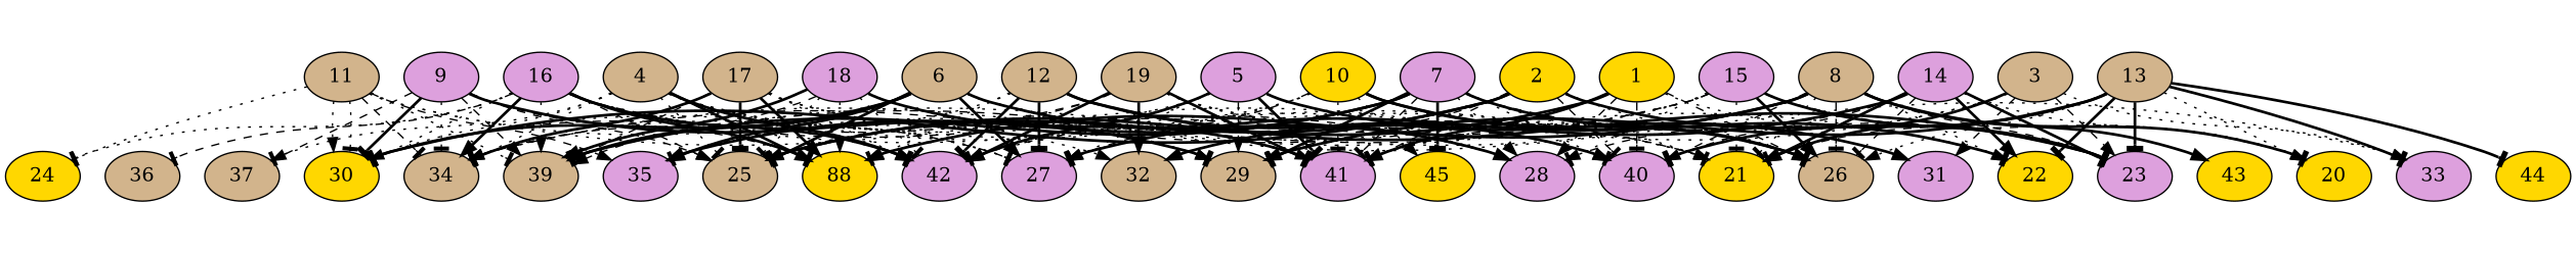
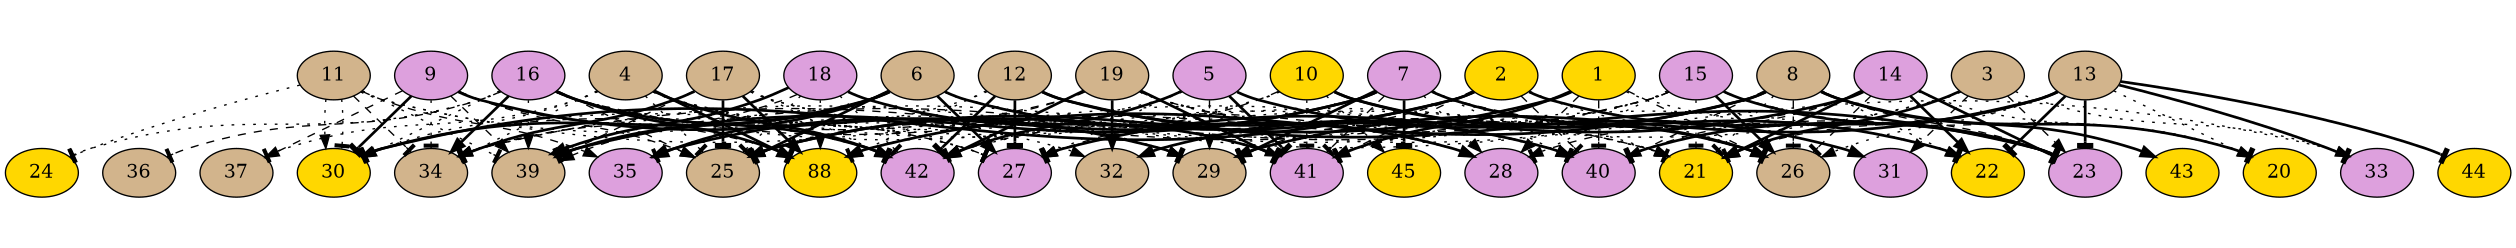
  digraph {
    node [alpha=0.13 fillcolor=tan style=filled]
    edge [arrowhead=tee style=dotted]
    1 [alpha=0.18 expect_size=42473472 fillcolor=gold]
    23 [alpha=0.08 expect_size=19857408 fillcolor=plum]
    25 [expect_size=45251584]
    26 [alpha=0.10 expect_size=52268032]
    27 [alpha=0.07 expect_size=34879488 fillcolor=plum]
    28 [alpha=0.16 expect_size=9889792 fillcolor=plum]
    34 [alpha=0.06 expect_size=33613824]
    40 [alpha=0.12 expect_size=36487168 fillcolor=plum]
    41 [alpha=0.07 expect_size=19036160 fillcolor=plum]
    2 [alpha=0.00 expect_size=25835520 fillcolor=gold]
    22 [alpha=0.03 expect_size=47337472 fillcolor=gold]
    29 [alpha=0.11 expect_size=9678848]
    30 [expect_size=9603072 fillcolor=gold]
    42 [alpha=0.00 expect_size=50481152 fillcolor=plum]
    3 [alpha=0.05 expect_size=18056192]
    21 [alpha=0.05 expect_size=12788736 fillcolor=gold]
    31 [expect_size=43502592 fillcolor=plum]
    33 [alpha=0.08 expect_size=15210496 fillcolor=plum]
    4 [alpha=0.02 expect_size=35123200]
    37 [alpha=0.09 expect_size=51507200]
    n21 [alpha=0.12 expect_size=21048320 fillcolor=gold label=88]
    5 [alpha=0.03 expect_size=31436800 fillcolor=plum]
    36 [alpha=0.20 expect_size=28237824]
    6 [alpha=0.11 expect_size=26095616]
    35 [alpha=0.09 expect_size=44952576 fillcolor=plum]
    39 [alpha=0.00 expect_size=10441728]
    7 [alpha=0.15 expect_size=5901312 fillcolor=plum]
    45 [alpha=0.19 expect_size=15338496 fillcolor=gold]
    8 [alpha=0.12 expect_size=31636480]
    20 [alpha=0.14 expect_size=12650496 fillcolor=gold]
    32 [alpha=0.12 expect_size=7050240]
    43 [alpha=0.19 expect_size=30535680 fillcolor=gold]
    9 [alpha=0.17 expect_size=22042624 fillcolor=plum]
    10 [alpha=0.00 expect_size=19464192 fillcolor=gold]
    11 [alpha=0.15 expect_size=50451456]
    24 [alpha=0.05 expect_size=34295808 fillcolor=gold]
    12 [alpha=0.08 expect_size=46511104]
    13 [alpha=0.06 expect_size=47156224]
    44 [alpha=0.11 expect_size=48297984 fillcolor=gold]
    14 [alpha=0.05 expect_size=11185152 fillcolor=plum]
    15 [alpha=0.03 expect_size=16233472 fillcolor=plum]
    16 [expect_size=22323200 fillcolor=plum]
    17 [alpha=0.09 expect_size=49374208]
    18 [alpha=0.20 expect_size=37821440 fillcolor=plum]
    19 [alpha=0.20 expect_size=18980864]
    1 -> 23
    1 -> 25 [style=bold]
    1 -> 26 [arrowhead=normal style=dashed]
    1 -> 27 [arrowhead=normal style=dashed]
    1 -> 28 [arrowhead=normal style=dashed]
    1 -> 34 [style=dashed]
    1 -> 40 [style=dashed]
    1 -> 41 [arrowhead=normal style=bold]
    2 -> 23 [style=bold]
    2 -> 25 [arrowhead=normal style=bold]
    2 -> 26
    2 -> 27 [arrowhead=normal]
    2 -> 40 [style=dashed]
    2 -> 41 [style=dashed]
    2 -> 22 [arrowhead=normal]
    2 -> 29 [style=dashed]
    2 -> 30 [style=bold]
    2 -> 42 [arrowhead=normal style=dashed]
    3 -> 23 [arrowhead=normal style=dashed]
    3 -> 41
    3 -> 42
    3 -> 21 [arrowhead=normal style=bold]
    3 -> 31 [arrowhead=normal style=dashed]
    3 -> 33 [arrowhead=normal]
    4 -> 25
    4 -> 27
    4 -> 34
    4 -> 41 [arrowhead=normal]
    4 -> 30
    4 -> 42 [style=bold]
    4 -> 21 [arrowhead=normal]
    4 -> 37
    4 -> n21 [arrowhead=normal style=bold]
    5 -> 26 [arrowhead=normal]
    5 -> 27 [arrowhead=normal]
    5 -> 34 [arrowhead=normal]
    5 -> 41 [style=bold]
    5 -> 29 [arrowhead=normal style=dashed]
    5 -> 42 [arrowhead=normal style=bold]
    5 -> 31 [arrowhead=normal style=bold]
    6 -> 25 [style=bold]
    6 -> 27 [arrowhead=normal style=bold]
    6 -> 28 [arrowhead=normal style=bold]
    6 -> 34 [arrowhead=normal style=dashed]
    6 -> 40 [arrowhead=normal]
    6 -> 22
    6 -> 30 [style=bold]
    6 -> 21 [arrowhead=normal style=dashed]
    6 -> 33 [arrowhead=normal]
    6 -> 35 [arrowhead=normal style=bold]
    6 -> 39 [arrowhead=normal style=bold]
    7 -> 23 [style=dashed]
    7 -> 25 [arrowhead=normal style=dashed]
    7 -> 26 [style=bold]
    7 -> 28 [arrowhead=normal]
    7 -> 40 [arrowhead=normal]
    7 -> 41 [style=dashed]
    7 -> 29 [style=bold]
    7 -> 21
    7 -> n21 [arrowhead=normal]
    7 -> 35 [arrowhead=normal style=bold]
    7 -> 39 [style=bold]
    7 -> 45 [style=bold]
    8 -> 23 [style=dashed]
    8 -> 26 [style=dashed]
    8 -> 40 [style=dashed]
    8 -> 41 [style=dashed]
    8 -> 22 [arrowhead=normal]
    8 -> 21
    8 -> n21 [arrowhead=normal style=bold]
    8 -> 39
    8 -> 20 [style=bold]
    8 -> 32 [arrowhead=normal style=bold]
    8 -> 43 [arrowhead=normal style=bold]
    9 -> 25 [arrowhead=normal style=dashed]
    9 -> 27
    9 -> 34
    9 -> 29 [style=bold]
    9 -> 30 [style=bold]
    9 -> 42
    9 -> 37 [arrowhead=normal style=dashed]
    9 -> n21 [style=dashed]
    9 -> 39 [arrowhead=normal style=dashed]
    10 -> 26 [arrowhead=normal style=bold]
    10 -> 27 [style=dashed]
    10 -> 41
    10 -> 22 [style=bold]
    10 -> 30 [arrowhead=normal]
    10 -> 42 [arrowhead=normal]
    10 -> 45 [arrowhead=normal]
    11 -> 34 [style=dashed]
    11 -> 40
    11 -> 29
    11 -> 30 [arrowhead=normal]
    11 -> 30
    11 -> 35 [arrowhead=normal style=dashed]
    11 -> 39
    11 -> 24
    12 -> 23 [style=bold]
    12 -> 27 [style=bold]
    12 -> 40 [arrowhead=normal style=bold]
    12 -> 42 [style=bold]
    12 -> n21 [arrowhead=normal]
    12 -> 35
    13 -> 23 [style=bold]
    13 -> 26 [arrowhead=normal]
    13 -> 40 [style=bold]
    13 -> 22 [style=bold]
    13 -> 29 [arrowhead=normal style=bold]
    13 -> 21 [style=dashed]
    13 -> 33 [style=bold]
    13 -> 20 [arrowhead=normal]
    13 -> 44 [style=bold]
    14 -> 23 [style=bold]
    14 -> 26 [style=dashed]
    14 -> 27 [style=bold]
    14 -> 28 [arrowhead=normal style=dashed]
    14 -> 40 [arrowhead=normal style=dashed]
    14 -> 22 [arrowhead=normal style=bold]
    14 -> 29 [style=dashed]
    14 -> 21 [arrowhead=normal style=bold]
    14 -> 20 [arrowhead=normal]
    15 -> 23 [style=bold]
    15 -> 26 [arrowhead=normal style=bold]
    15 -> 28
    15 -> 34 [arrowhead=normal]
    15 -> 29 [arrowhead=normal]
    15 -> 21
    15 -> n21 [style=dashed]
    15 -> 39 [arrowhead=normal style=dashed]
    15 -> 20 [style=dashed]
    16 -> 25 [arrowhead=normal style=dashed]
    16 -> 27 [style=dashed]
    16 -> 28 [arrowhead=normal style=dashed]
    16 -> 34 [arrowhead=normal style=bold]
-   16 -> 30
+   16 -> 30 [arrowhead=normal]
    16 -> 42 [arrowhead=normal style=bold]
    16 -> 21 [arrowhead=normal]
    16 -> n21 [style=bold]
    16 -> 36 [style=dashed]
    16 -> 39 [arrowhead=normal]
    16 -> 32 [arrowhead=normal]
    16 -> 24
    17 -> 25 [style=bold]
    17 -> 34 [style=bold]
    17 -> 41
    17 -> 29 [arrowhead=normal]
    17 -> 42 [arrowhead=normal]
    17 -> n21 [arrowhead=normal style=bold]
    17 -> 39 [arrowhead=normal style=dashed]
    18 -> 25
    18 -> 41 [style=bold]
    18 -> 29 [arrowhead=normal]
    18 -> 42
    18 -> n21 [arrowhead=normal]
    18 -> 39 [arrowhead=normal style=bold]
    18 -> 39 [arrowhead=normal style=dashed]
    19 -> 25 [arrowhead=normal style=dashed]
    19 -> 26 [arrowhead=normal]
    19 -> 28 [arrowhead=normal]
+   19 -> 40 [style=dashed]
    19 -> 41 [style=bold]
    19 -> 30 [style=dashed]
    19 -> 42 [arrowhead=normal style=bold]
    19 -> 21 [arrowhead=normal]
    19 -> 32 [arrowhead=normal style=bold]
  }
